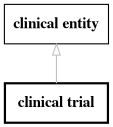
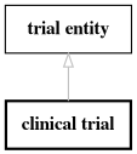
  digraph {
    fontsize=32
    penwidth=5
    node [color=black fontname="times bold" shape=rectangle]
    n1 [label=" clinical trial " style=bold]
-   "clinical entity"
+   "clinical entity" [label="trial entity"]
    "clinical entity" -> n1 [arrowtail=onormal color=gray dir=back fontcolor=darkgray]
  }
